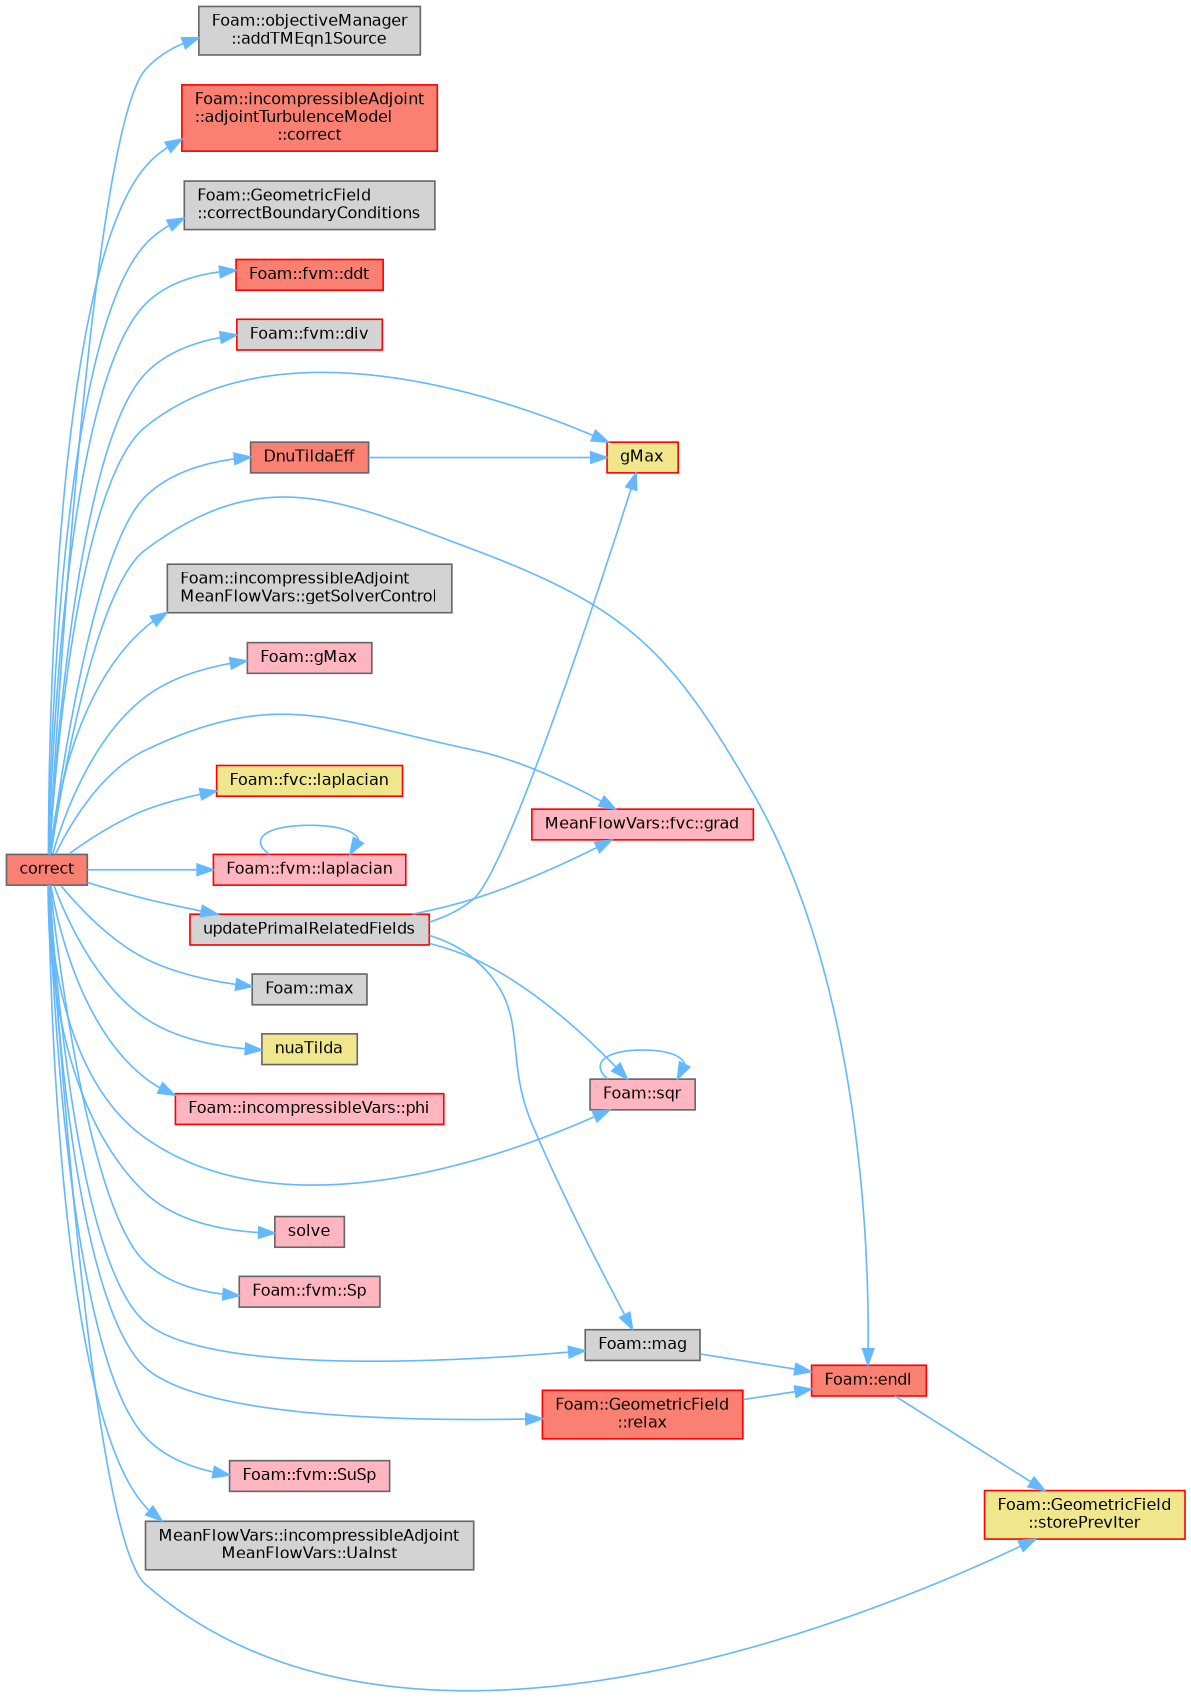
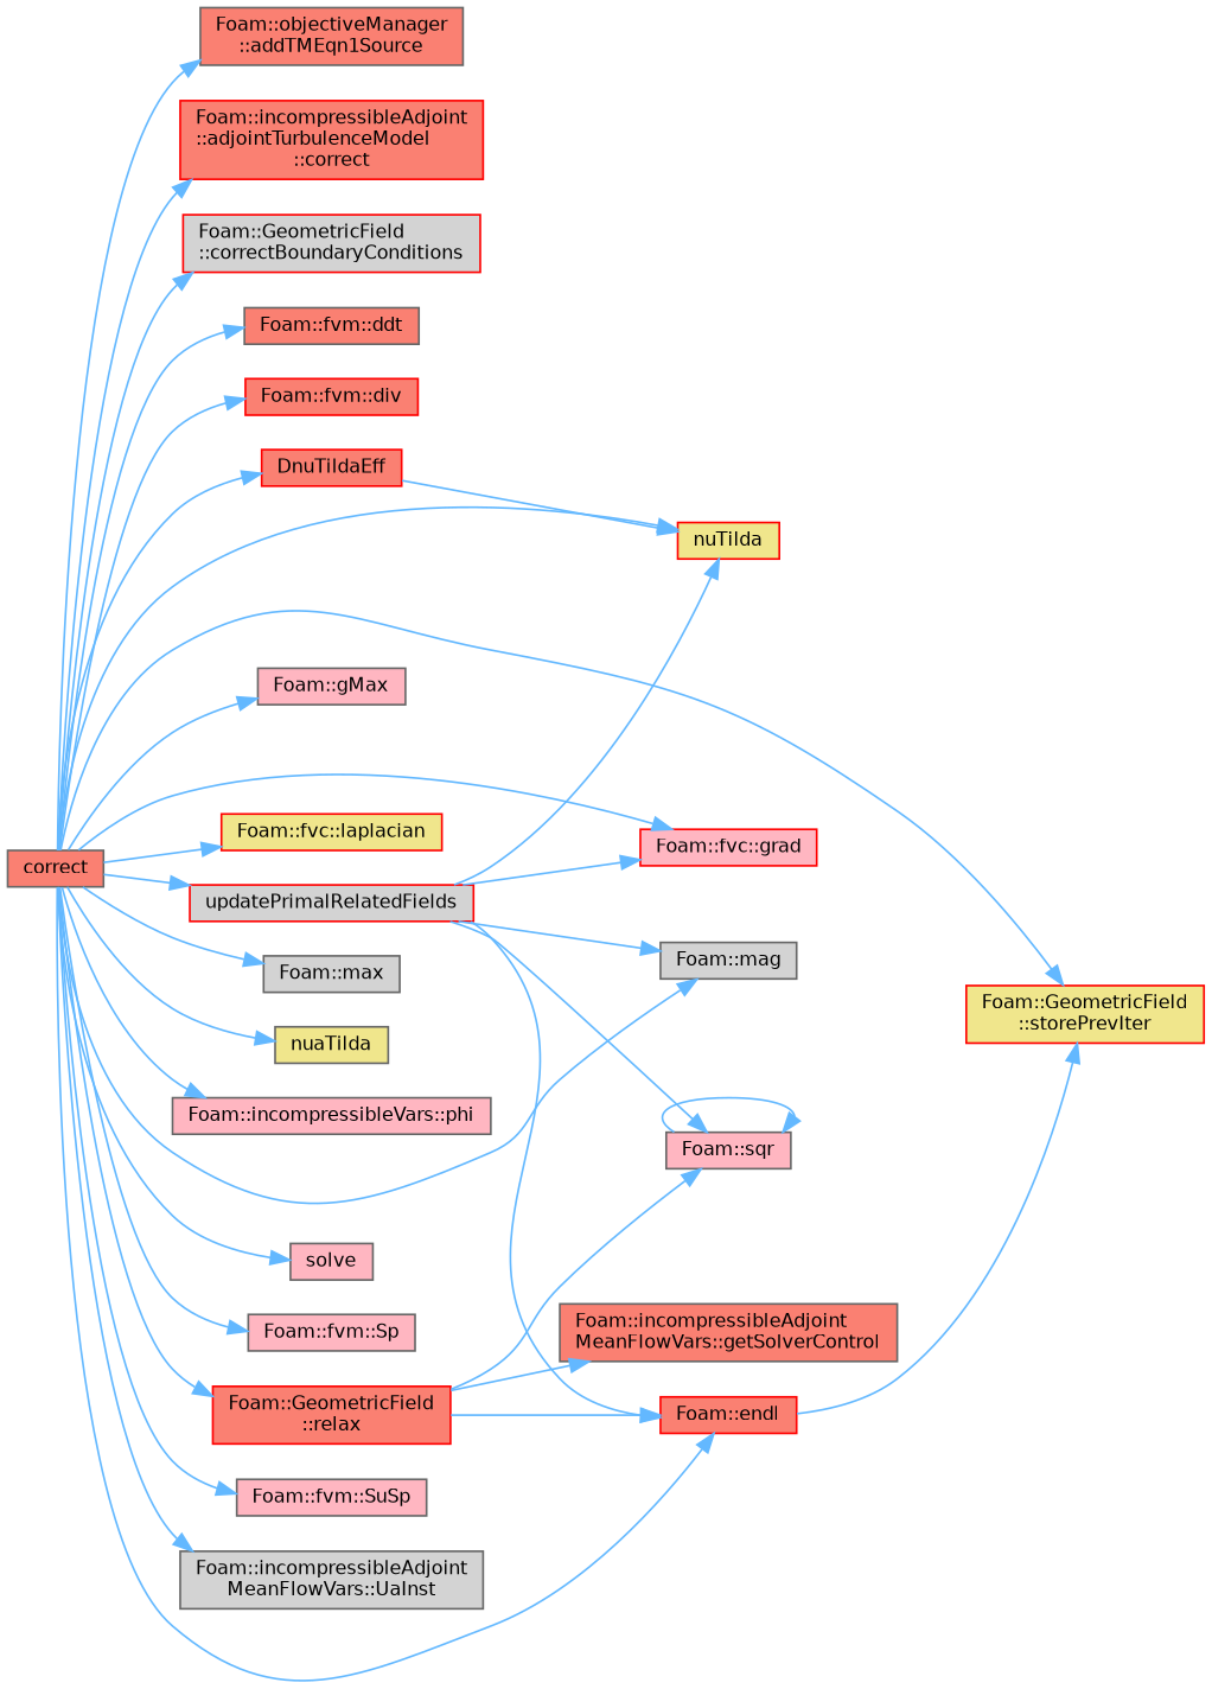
  digraph {
    rankdir=LR
    node [color=red fillcolor=salmon fontname=Helvetica fontsize=10 shape=box style=filled]
    edge [color=steelblue1 fontname=Helvetica fontsize=10 labelfontname=Helvetica labelfontsize=10 style=solid]
    n1 [color=gray40 fontcolor=black height=0.2 label=correct width=0.4]
-   n2 [color=grey40 fillcolor=lightgrey height=0.2 label="Foam::objectiveManager\l::addTMEqn1Source" width=0.4]
+   n2 [color=grey40 height=0.2 label="Foam::objectiveManager\l::addTMEqn1Source" width=0.4]
    n3 [height=0.2 label="Foam::incompressibleAdjoint\l::adjointTurbulenceModel\l::correct" width=0.4]
-   n4 [color=grey40 fillcolor=lightgrey height=0.2 label="Foam::GeometricField\l::correctBoundaryConditions" width=0.4]
-   n5 [height=0.2 label="Foam::fvm::ddt" width=0.4]
-   n6 [fillcolor=lightgrey height=0.2 label="Foam::fvm::div" width=0.4]
-   n7 [color=grey40 height=0.2 label=DnuTildaEff width=0.4]
-   n8 [fillcolor=khaki height=0.2 label=gMax width=0.4]
+   n4 [fillcolor=lightgrey height=0.2 label="Foam::GeometricField\l::correctBoundaryConditions" width=0.4]
+   n5 [color=grey40 height=0.2 label="Foam::fvm::ddt" width=0.4]
+   n6 [height=0.2 label="Foam::fvm::div" width=0.4]
+   n7 [height=0.2 label=DnuTildaEff width=0.4]
+   n8 [fillcolor=khaki height=0.2 label=nuTilda width=0.4]
    n9 [height=0.2 label="Foam::endl" width=0.4]
-   n10 [color=grey40 fillcolor=lightgrey height=0.2 label="Foam::incompressibleAdjoint\lMeanFlowVars::getSolverControl" width=0.4]
+   n10 [color=grey40 height=0.2 label="Foam::incompressibleAdjoint\lMeanFlowVars::getSolverControl" width=0.4]
    n11 [color=grey40 fillcolor=lightpink height=0.2 label="Foam::gMax" width=0.4]
-   n12 [fillcolor=lightpink height=0.2 label="MeanFlowVars::fvc::grad" width=0.4]
+   n12 [fillcolor=lightpink height=0.2 label="Foam::fvc::grad" width=0.4]
    n13 [fillcolor=khaki height=0.2 label="Foam::fvc::laplacian" width=0.4]
-   n14 [fillcolor=lightpink height=0.2 label="Foam::fvm::laplacian" width=0.4]
    n15 [color=grey40 fillcolor=lightgrey height=0.2 label="Foam::mag" width=0.4]
    n16 [color=grey40 fillcolor=lightgrey height=0.2 label="Foam::max" width=0.4]
    n17 [color=grey40 fillcolor=khaki height=0.2 label=nuaTilda width=0.4]
-   n18 [fillcolor=lightpink height=0.2 label="Foam::incompressibleVars::phi" width=0.4]
+   n18 [color=grey40 fillcolor=lightpink height=0.2 label="Foam::incompressibleVars::phi" width=0.4]
    n19 [height=0.2 label="Foam::GeometricField\l::relax" width=0.4]
    n20 [color=grey40 fillcolor=lightpink height=0.2 label=solve width=0.4]
    n21 [color=grey40 fillcolor=lightpink height=0.2 label="Foam::fvm::Sp" width=0.4]
    n22 [color=grey40 fillcolor=lightpink height=0.2 label="Foam::sqr" width=0.4]
    n23 [fillcolor=khaki height=0.2 label="Foam::GeometricField\l::storePrevIter" width=0.4]
    n24 [color=grey40 fillcolor=lightpink height=0.2 label="Foam::fvm::SuSp" width=0.4]
-   n25 [color=grey40 fillcolor=lightgrey height=0.2 label="MeanFlowVars::incompressibleAdjoint\lMeanFlowVars::UaInst" width=0.4]
+   n25 [color=grey40 fillcolor=lightgrey height=0.2 label="Foam::incompressibleAdjoint\lMeanFlowVars::UaInst" width=0.4]
    n26 [fillcolor=lightgrey height=0.2 label=updatePrimalRelatedFields width=0.4]
    n1 -> n2
    n1 -> n3
    n1 -> n4
    n1 -> n5
    n1 -> n6
    n1 -> n7
    n1 -> n8
    n1 -> n9
-   n1 -> n10
+   n19 -> n10
    n1 -> n11
    n1 -> n12
    n1 -> n13
-   n1 -> n14
    n1 -> n15
    n1 -> n16
    n1 -> n17
    n1 -> n18
    n1 -> n19
    n1 -> n20
    n1 -> n21
-   n1 -> n22
+   n19 -> n22
    n1 -> n23
    n1 -> n24
    n1 -> n25
    n1 -> n26
    n7 -> n8
    n9 -> n23
-   n14 -> n14
    n19 -> n9
    n22 -> n22
    n26 -> n8
-   n15 -> n9
+   n26 -> n9
    n26 -> n12
    n26 -> n15
    n26 -> n22
  }
